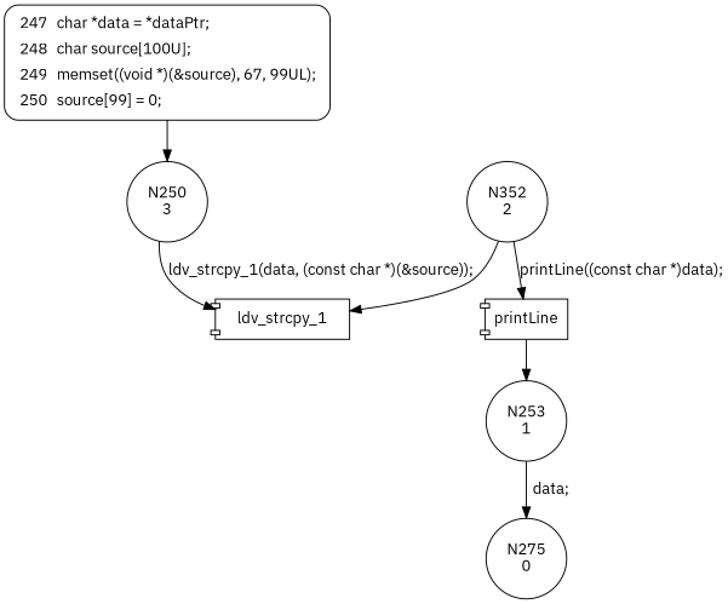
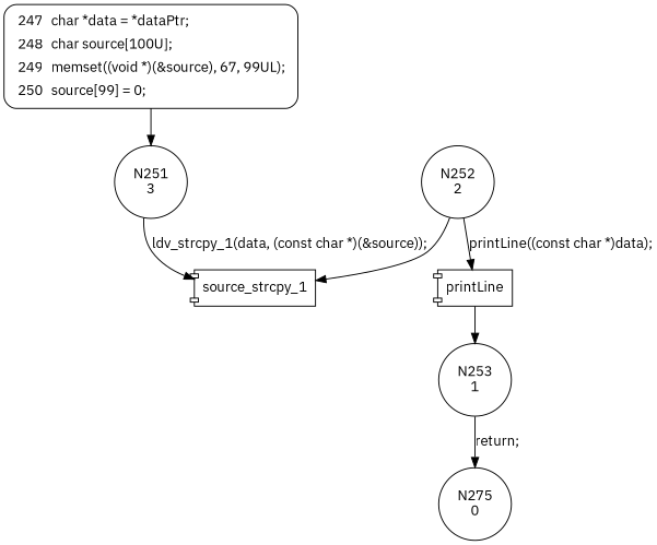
  digraph {
    fontname="IBM Plex Sans"
    node [fontname="IBM Plex Sans" shape=circle]
    edge [fontname="IBM Plex Sans"]
    n1 [fillcolor=white label=<<table border="0" cellborder="0" cellpadding="3" bgcolor="white"><tr><td align="right">247</td><td align="left">char *data = *dataPtr;</td></tr><tr><td align="right">248</td><td align="left">char source[100U];</td></tr><tr><td align="right">249</td><td align="left">memset((void *)(&amp;source), 67, 99UL);</td></tr><tr><td align="right">250</td><td align="left">source[99] = 0;</td></tr></table>> penwidth=1 shape=Mrecord style="filled,bold"]
-   n2 [label="N250\n3"]
-   n3 [label=ldv_strcpy_1 shape=component]
-   n4 [label="N352\n2"]
+   n2 [label="N251\n3"]
+   n3 [label=source_strcpy_1 shape=component]
+   n4 [label="N252\n2"]
    n5 [label=printLine shape=component]
    n6 [label="N253\n1"]
    n7 [label="N275\n0"]
    n1 -> n2
    n2 -> n3 [label="ldv_strcpy_1(data, (const char *)(&source));"]
    n4 -> n3
    n4 -> n5 [label="printLine((const char *)data);"]
    n5 -> n6
-   n6 -> n7 [label="data;"]
+   n6 -> n7 [label="return;"]
  }
